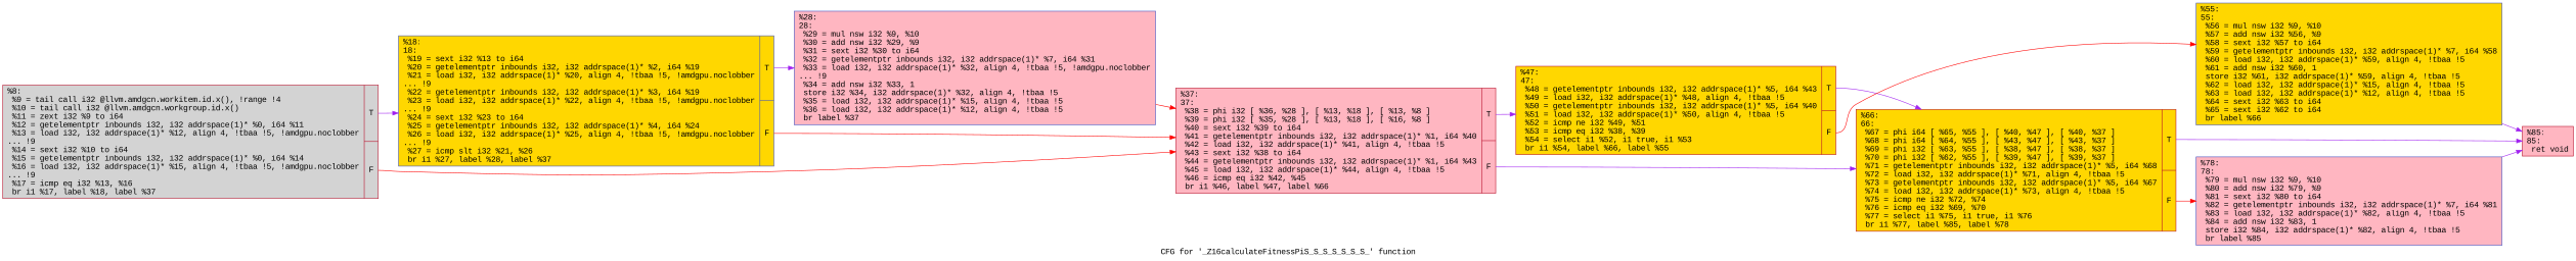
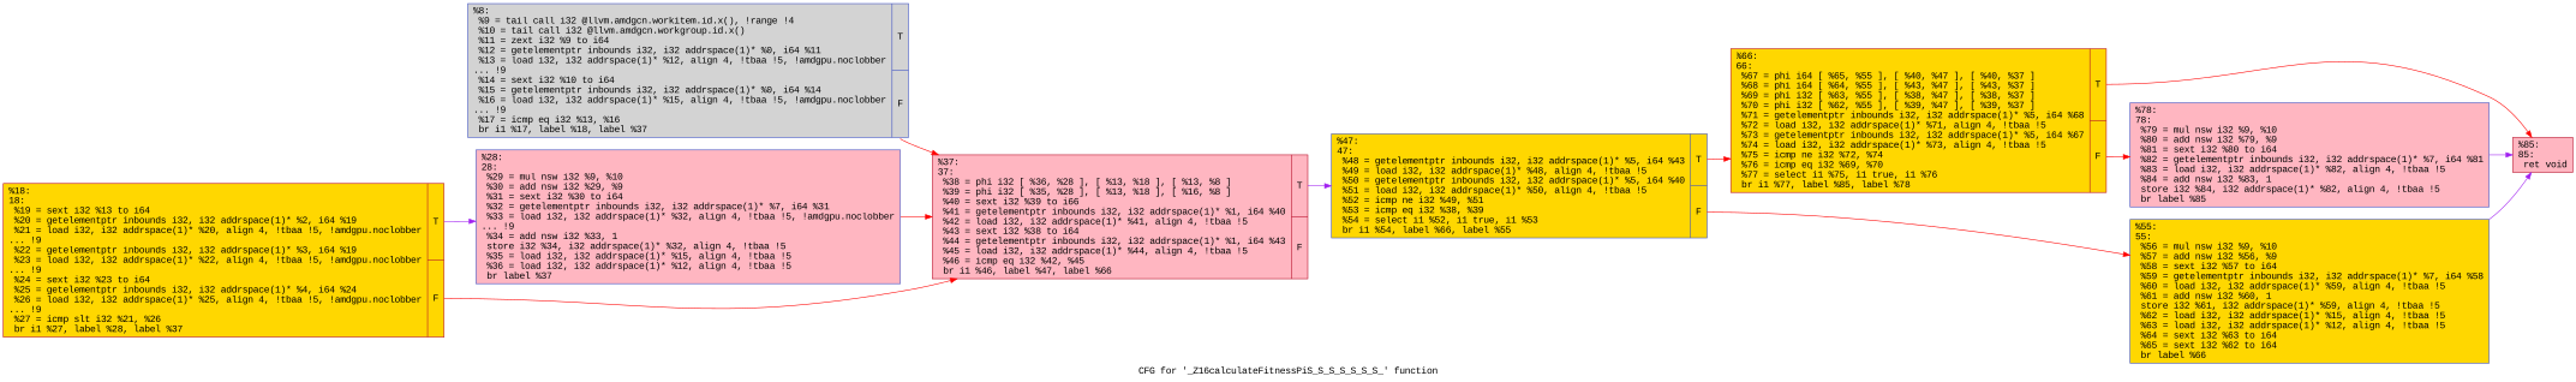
  digraph {
    fontname="Liberation Mono"
    label="CFG for '_Z16calculateFitnessPiS_S_S_S_S_S_S_' function"
    rankdir=LR
    node [color="#3d50c3ff" fillcolor=gold fontname="Liberation Mono" shape=record style=filled]
    edge [color=purple fontname="Liberation Mono" tailport=s0]
-   n1 [color="#b70d28ff" fillcolor=lightgrey label="{%8:\l  %9 = tail call i32 @llvm.amdgcn.workitem.id.x(), !range !4\l  %10 = tail call i32 @llvm.amdgcn.workgroup.id.x()\l  %11 = zext i32 %9 to i64\l  %12 = getelementptr inbounds i32, i32 addrspace(1)* %0, i64 %11\l  %13 = load i32, i32 addrspace(1)* %12, align 4, !tbaa !5, !amdgpu.noclobber\l... !9\l  %14 = sext i32 %10 to i64\l  %15 = getelementptr inbounds i32, i32 addrspace(1)* %0, i64 %14\l  %16 = load i32, i32 addrspace(1)* %15, align 4, !tbaa !5, !amdgpu.noclobber\l... !9\l  %17 = icmp eq i32 %13, %16\l  br i1 %17, label %18, label %37\l|{<s0>T|<s1>F}}"]
-   n2 [label="{%18:\l18:                                               \l  %19 = sext i32 %13 to i64\l  %20 = getelementptr inbounds i32, i32 addrspace(1)* %2, i64 %19\l  %21 = load i32, i32 addrspace(1)* %20, align 4, !tbaa !5, !amdgpu.noclobber\l... !9\l  %22 = getelementptr inbounds i32, i32 addrspace(1)* %3, i64 %19\l  %23 = load i32, i32 addrspace(1)* %22, align 4, !tbaa !5, !amdgpu.noclobber\l... !9\l  %24 = sext i32 %23 to i64\l  %25 = getelementptr inbounds i32, i32 addrspace(1)* %4, i64 %24\l  %26 = load i32, i32 addrspace(1)* %25, align 4, !tbaa !5, !amdgpu.noclobber\l... !9\l  %27 = icmp slt i32 %21, %26\l  br i1 %27, label %28, label %37\l|{<s0>T|<s1>F}}"]
-   n3 [color="#b70d28ff" fillcolor=lightpink label="{%37:\l37:                                               \l  %38 = phi i32 [ %36, %28 ], [ %13, %18 ], [ %13, %8 ]\l  %39 = phi i32 [ %35, %28 ], [ %13, %18 ], [ %16, %8 ]\l  %40 = sext i32 %39 to i64\l  %41 = getelementptr inbounds i32, i32 addrspace(1)* %1, i64 %40\l  %42 = load i32, i32 addrspace(1)* %41, align 4, !tbaa !5\l  %43 = sext i32 %38 to i64\l  %44 = getelementptr inbounds i32, i32 addrspace(1)* %1, i64 %43\l  %45 = load i32, i32 addrspace(1)* %44, align 4, !tbaa !5\l  %46 = icmp eq i32 %42, %45\l  br i1 %46, label %47, label %66\l|{<s0>T|<s1>F}}"]
+   n1 [fillcolor=lightgrey label="{%8:\l  %9 = tail call i32 @llvm.amdgcn.workitem.id.x(), !range !4\l  %10 = tail call i32 @llvm.amdgcn.workgroup.id.x()\l  %11 = zext i32 %9 to i64\l  %12 = getelementptr inbounds i32, i32 addrspace(1)* %0, i64 %11\l  %13 = load i32, i32 addrspace(1)* %12, align 4, !tbaa !5, !amdgpu.noclobber\l... !9\l  %14 = sext i32 %10 to i64\l  %15 = getelementptr inbounds i32, i32 addrspace(1)* %0, i64 %14\l  %16 = load i32, i32 addrspace(1)* %15, align 4, !tbaa !5, !amdgpu.noclobber\l... !9\l  %17 = icmp eq i32 %13, %16\l  br i1 %17, label %18, label %37\l|{<s0>T|<s1>F}}"]
+   n2 [color="#b70d28ff" label="{%18:\l18:                                               \l  %19 = sext i32 %13 to i64\l  %20 = getelementptr inbounds i32, i32 addrspace(1)* %2, i64 %19\l  %21 = load i32, i32 addrspace(1)* %20, align 4, !tbaa !5, !amdgpu.noclobber\l... !9\l  %22 = getelementptr inbounds i32, i32 addrspace(1)* %3, i64 %19\l  %23 = load i32, i32 addrspace(1)* %22, align 4, !tbaa !5, !amdgpu.noclobber\l... !9\l  %24 = sext i32 %23 to i64\l  %25 = getelementptr inbounds i32, i32 addrspace(1)* %4, i64 %24\l  %26 = load i32, i32 addrspace(1)* %25, align 4, !tbaa !5, !amdgpu.noclobber\l... !9\l  %27 = icmp slt i32 %21, %26\l  br i1 %27, label %28, label %37\l|{<s0>T|<s1>F}}"]
+   n3 [color="#b70d28ff" fillcolor=lightpink label="{%37:\l37:                                               \l  %38 = phi i32 [ %36, %28 ], [ %13, %18 ], [ %13, %8 ]\l  %39 = phi i32 [ %35, %28 ], [ %13, %18 ], [ %16, %8 ]\l  %40 = sext i32 %39 to i66\l  %41 = getelementptr inbounds i32, i32 addrspace(1)* %1, i64 %40\l  %42 = load i32, i32 addrspace(1)* %41, align 4, !tbaa !5\l  %43 = sext i32 %38 to i64\l  %44 = getelementptr inbounds i32, i32 addrspace(1)* %1, i64 %43\l  %45 = load i32, i32 addrspace(1)* %44, align 4, !tbaa !5\l  %46 = icmp eq i32 %42, %45\l  br i1 %46, label %47, label %66\l|{<s0>T|<s1>F}}"]
    n4 [fillcolor=lightpink label="{%28:\l28:                                               \l  %29 = mul nsw i32 %9, %10\l  %30 = add nsw i32 %29, %9\l  %31 = sext i32 %30 to i64\l  %32 = getelementptr inbounds i32, i32 addrspace(1)* %7, i64 %31\l  %33 = load i32, i32 addrspace(1)* %32, align 4, !tbaa !5, !amdgpu.noclobber\l... !9\l  %34 = add nsw i32 %33, 1\l  store i32 %34, i32 addrspace(1)* %32, align 4, !tbaa !5\l  %35 = load i32, i32 addrspace(1)* %15, align 4, !tbaa !5\l  %36 = load i32, i32 addrspace(1)* %12, align 4, !tbaa !5\l  br label %37\l}"]
-   n5 [color="#b70d28ff" label="{%47:\l47:                                               \l  %48 = getelementptr inbounds i32, i32 addrspace(1)* %5, i64 %43\l  %49 = load i32, i32 addrspace(1)* %48, align 4, !tbaa !5\l  %50 = getelementptr inbounds i32, i32 addrspace(1)* %5, i64 %40\l  %51 = load i32, i32 addrspace(1)* %50, align 4, !tbaa !5\l  %52 = icmp ne i32 %49, %51\l  %53 = icmp eq i32 %38, %39\l  %54 = select i1 %52, i1 true, i1 %53\l  br i1 %54, label %66, label %55\l|{<s0>T|<s1>F}}"]
+   n5 [label="{%47:\l47:                                               \l  %48 = getelementptr inbounds i32, i32 addrspace(1)* %5, i64 %43\l  %49 = load i32, i32 addrspace(1)* %48, align 4, !tbaa !5\l  %50 = getelementptr inbounds i32, i32 addrspace(1)* %5, i64 %40\l  %51 = load i32, i32 addrspace(1)* %50, align 4, !tbaa !5\l  %52 = icmp ne i32 %49, %51\l  %53 = icmp eq i32 %38, %39\l  %54 = select i1 %52, i1 true, i1 %53\l  br i1 %54, label %66, label %55\l|{<s0>T|<s1>F}}"]
    n6 [color="#b70d28ff" label="{%66:\l66:                                               \l  %67 = phi i64 [ %65, %55 ], [ %40, %47 ], [ %40, %37 ]\l  %68 = phi i64 [ %64, %55 ], [ %43, %47 ], [ %43, %37 ]\l  %69 = phi i32 [ %63, %55 ], [ %38, %47 ], [ %38, %37 ]\l  %70 = phi i32 [ %62, %55 ], [ %39, %47 ], [ %39, %37 ]\l  %71 = getelementptr inbounds i32, i32 addrspace(1)* %5, i64 %68\l  %72 = load i32, i32 addrspace(1)* %71, align 4, !tbaa !5\l  %73 = getelementptr inbounds i32, i32 addrspace(1)* %5, i64 %67\l  %74 = load i32, i32 addrspace(1)* %73, align 4, !tbaa !5\l  %75 = icmp ne i32 %72, %74\l  %76 = icmp eq i32 %69, %70\l  %77 = select i1 %75, i1 true, i1 %76\l  br i1 %77, label %85, label %78\l|{<s0>T|<s1>F}}"]
    n7 [label="{%55:\l55:                                               \l  %56 = mul nsw i32 %9, %10\l  %57 = add nsw i32 %56, %9\l  %58 = sext i32 %57 to i64\l  %59 = getelementptr inbounds i32, i32 addrspace(1)* %7, i64 %58\l  %60 = load i32, i32 addrspace(1)* %59, align 4, !tbaa !5\l  %61 = add nsw i32 %60, 1\l  store i32 %61, i32 addrspace(1)* %59, align 4, !tbaa !5\l  %62 = load i32, i32 addrspace(1)* %15, align 4, !tbaa !5\l  %63 = load i32, i32 addrspace(1)* %12, align 4, !tbaa !5\l  %64 = sext i32 %63 to i64\l  %65 = sext i32 %62 to i64\l  br label %66\l}"]
    n8 [color="#b70d28ff" fillcolor=lightpink label="{%85:\l85:                                               \l  ret void\l}"]
    n9 [fillcolor=lightpink label="{%78:\l78:                                               \l  %79 = mul nsw i32 %9, %10\l  %80 = add nsw i32 %79, %9\l  %81 = sext i32 %80 to i64\l  %82 = getelementptr inbounds i32, i32 addrspace(1)* %7, i64 %81\l  %83 = load i32, i32 addrspace(1)* %82, align 4, !tbaa !5\l  %84 = add nsw i32 %83, 1\l  store i32 %84, i32 addrspace(1)* %82, align 4, !tbaa !5\l  br label %85\l}"]
-   n1 -> n2
    n1 -> n3 [color=red tailport=s1]
    n2 -> n3 [color=red tailport=s1]
    n2 -> n4
    n3 -> n5
-   n3 -> n6 [tailport=s1]
    n4 -> n3 [color=red]
-   n5 -> n6
+   n5 -> n6 [color=red]
    n5 -> n7 [color=red tailport=s1]
-   n6 -> n8
+   n6 -> n8 [color=red]
    n6 -> n9 [color=red tailport=s1]
    n7 -> n8
    n9 -> n8
  }
